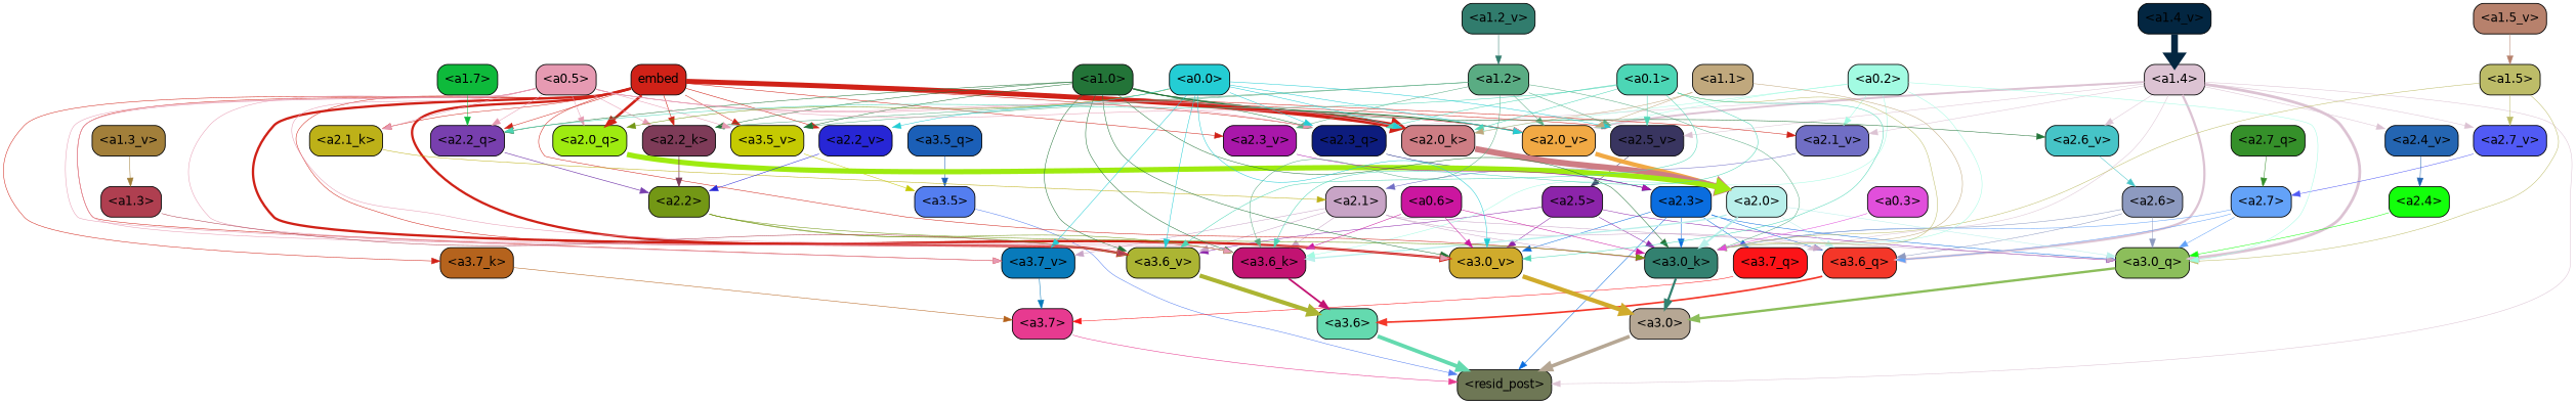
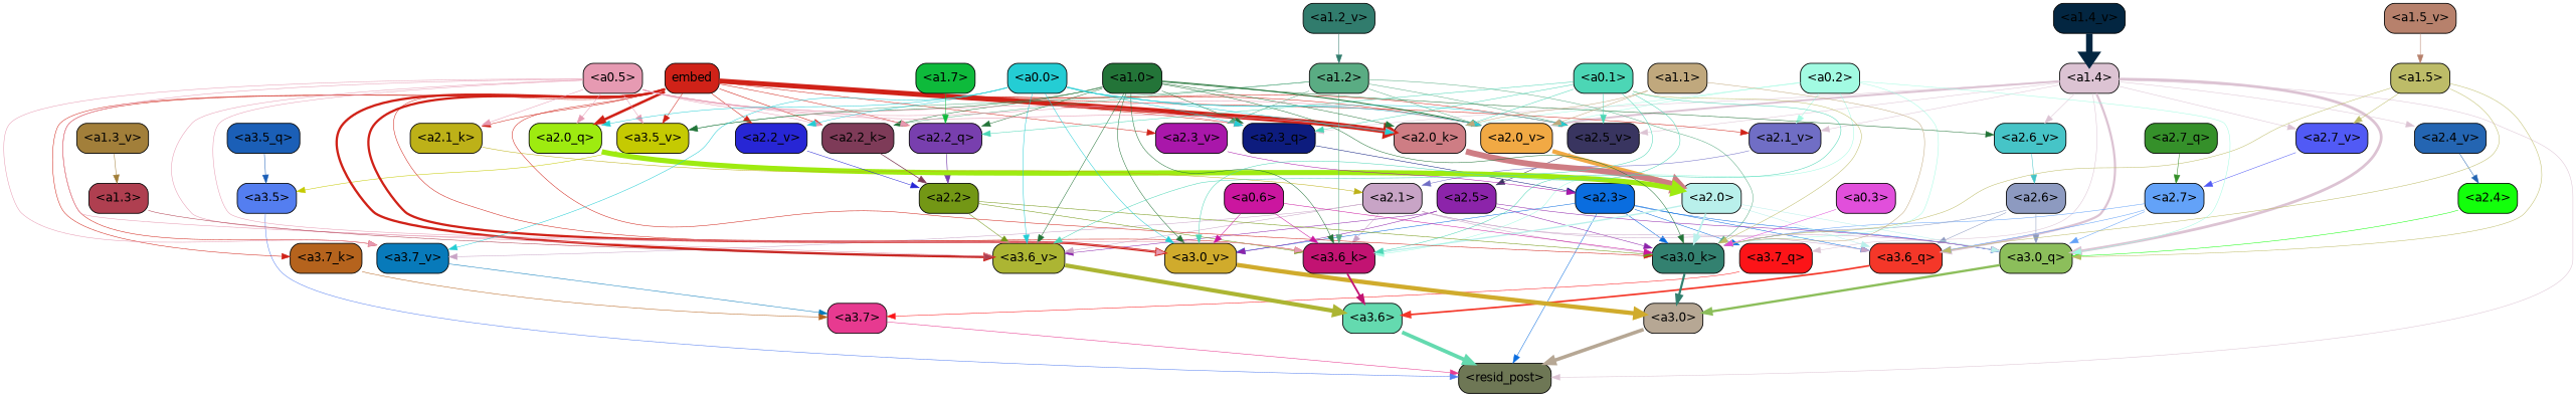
  strict digraph {
    splines=true
    node [color=black fontname=Helvetica shape=box style="filled, rounded"]
    edge [color="#d02218" penwidth=0.6]
    "<a3.7>" [fillcolor="#e73a90"]
    "<resid_post>" [fillcolor="#6e7755"]
    "<a3.6>" [fillcolor="#64daaf"]
    "<a3.5>" [fillcolor="#547ef0"]
    "<a3.0>" [fillcolor="#b6a794"]
    "<a2.3>" [fillcolor="#0a6ddf"]
    "<a3.7_q>" [fillcolor="#fc1418"]
    "<a3.6_q>" [fillcolor="#f43729"]
    "<a3.0_q>" [fillcolor="#8cbe5b"]
    "<a3.0_k>" [fillcolor="#338170"]
    "<a3.0_v>" [fillcolor="#d0ab2c"]
    "<a3.6_v>" [fillcolor="#acb533"]
    "<a1.4>" [fillcolor="#dcc3d3"]
    "<a2.3_q>" [fillcolor="#0d1c7e"]
    "<a2.7_v>" [fillcolor="#515af5"]
    "<a2.6_v>" [fillcolor="#46c4c7"]
    "<a2.5_v>" [fillcolor="#393560"]
    "<a2.4_v>" [fillcolor="#2465b2"]
    "<a2.1_v>" [fillcolor="#706ec5"]
    "<a2.0_v>" [fillcolor="#f1a944"]
    "<a2.7>" [fillcolor="#63a2f8"]
    "<a2.6>" [fillcolor="#8d9ac0"]
    "<a2.5>" [fillcolor="#8c24aa"]
    "<a2.4>" [fillcolor="#13ff0b"]
    "<a2.1>" [fillcolor="#c8a4c6"]
    "<a2.0>" [fillcolor="#b9f0eb"]
    "<a3.6_k>" [fillcolor="#c21372"]
    "<a3.7_v>" [fillcolor="#087aba"]
    "<a3.5_q>" [fillcolor="#1b5fb7"]
    "<a3.7_k>" [fillcolor="#b5631d"]
    "<a3.5_v>" [fillcolor="#c5ca02"]
    "<a1.5>" [fillcolor="#bdbc68"]
    "<a0.2>" [fillcolor="#a2fbe2"]
    "<a2.0_k>" [fillcolor="#ce7d84"]
    embed [fillcolor="#d02218"]
    "<a2.2_q>" [fillcolor="#783fae"]
    "<a2.0_q>" [fillcolor="#9eeb10"]
    "<a2.2_k>" [fillcolor="#7e3b58"]
    "<a2.1_k>" [fillcolor="#bdb118"]
    "<a2.3_v>" [fillcolor="#a917aa"]
    "<a2.2_v>" [fillcolor="#2726d5"]
    "<a2.2>" [fillcolor="#739715"]
    "<a1.2>" [fillcolor="#5aac83"]
    "<a1.0>" [fillcolor="#237438"]
    "<a0.6>" [fillcolor="#cb169f"]
    "<a0.5>" [fillcolor="#e69ab2"]
    "<a0.1>" [fillcolor="#4cd6b5"]
    "<a0.0>" [fillcolor="#24cdd4"]
    "<a1.1>" [fillcolor="#c0a87d"]
    "<a0.3>" [fillcolor="#e14fdb"]
    "<a1.3>" [fillcolor="#af3f50"]
    "<a2.7_q>" [fillcolor="#35902a"]
    "<a1.7>" [fillcolor="#0eba3b"]
    "<a1.5_v>" [fillcolor="#b7816c"]
    "<a1.4_v>" [fillcolor="#032641"]
    "<a1.3_v>" [fillcolor="#a27f3a"]
    "<a1.2_v>" [fillcolor="#317c6d"]
    "<a3.7>" -> "<resid_post>" [color="#e73a90" penwidth=0.6239100098609924]
    "<a3.6>" -> "<resid_post>" [color="#64daaf" penwidth=4.569062113761902]
    "<a3.5>" -> "<resid_post>" [color="#547ef0"]
    "<a3.0>" -> "<resid_post>" [color="#b6a794" penwidth=4.283544182777405]
    "<a2.3>" -> "<resid_post>" [color="#0a6ddf"]
    "<a2.3>" -> "<a3.7_q>" [color="#0a6ddf"]
    "<a2.3>" -> "<a3.6_q>" [color="#0a6ddf"]
    "<a2.3>" -> "<a3.0_q>" [color="#0a6ddf"]
    "<a2.3>" -> "<a3.0_k>" [color="#0a6ddf"]
    "<a2.3>" -> "<a3.0_v>" [color="#0a6ddf"]
    "<a3.7_q>" -> "<a3.7>" [color="#fc1418"]
    "<a3.6_q>" -> "<a3.6>" [color="#f43729" penwidth=2.03758105635643]
    "<a3.0_q>" -> "<a3.0>" [color="#8cbe5b" penwidth=2.8638100624084473]
    "<a3.0_k>" -> "<a3.0>" [color="#338170" penwidth=2.6274144649505615]
    "<a3.0_v>" -> "<a3.0>" [color="#d0ab2c" penwidth=5.188832879066467]
    "<a3.6_v>" -> "<a3.6>" [color="#acb533" penwidth=5.002329230308533]
    "<a1.4>" -> "<resid_post>" [color="#dcc3d3"]
    "<a1.4>" -> "<a3.7_q>" [color="#dcc3d3"]
    "<a1.4>" -> "<a3.6_q>" [color="#dcc3d3" penwidth=2.6908124685287476]
    "<a1.4>" -> "<a3.0_q>" [color="#dcc3d3" penwidth=3.32076895236969]
    "<a1.4>" -> "<a2.3_q>" [color="#dcc3d3"]
    "<a1.4>" -> "<a2.7_v>" [color="#dcc3d3"]
    "<a1.4>" -> "<a2.6_v>" [color="#dcc3d3"]
    "<a1.4>" -> "<a2.5_v>" [color="#dcc3d3"]
    "<a1.4>" -> "<a2.4_v>" [color="#dcc3d3"]
    "<a1.4>" -> "<a2.1_v>" [color="#dcc3d3"]
    "<a1.4>" -> "<a2.0_v>" [color="#dcc3d3" penwidth=2.3065454959869385]
    "<a2.3_q>" -> "<a2.3>" [color="#0d1c7e"]
    "<a2.7_v>" -> "<a2.7>" [color="#515af5"]
    "<a2.6_v>" -> "<a2.6>" [color="#46c4c7"]
    "<a2.5_v>" -> "<a2.5>" [color="#393560"]
    "<a2.4_v>" -> "<a2.4>" [color="#2465b2"]
    "<a2.1_v>" -> "<a2.1>" [color="#706ec5"]
    "<a2.0_v>" -> "<a2.0>" [color="#f1a944" penwidth=5.12138295173645]
    "<a2.7>" -> "<a3.6_q>" [color="#63a2f8"]
    "<a2.7>" -> "<a3.0_q>" [color="#63a2f8"]
    "<a2.7>" -> "<a3.0_k>" [color="#63a2f8"]
    "<a2.6>" -> "<a3.6_q>" [color="#8d9ac0"]
    "<a2.6>" -> "<a3.0_q>" [color="#8d9ac0"]
    "<a2.6>" -> "<a3.0_k>" [color="#8d9ac0"]
    "<a2.5>" -> "<a3.0_q>" [color="#8c24aa"]
    "<a2.5>" -> "<a3.0_k>" [color="#8c24aa"]
    "<a2.5>" -> "<a3.0_v>" [color="#8c24aa"]
    "<a2.5>" -> "<a3.6_v>" [color="#8c24aa"]
    "<a2.4>" -> "<a3.0_q>" [color="#13ff0b"]
    "<a2.1>" -> "<a3.6_q>" [color="#c8a4c6"]
    "<a2.1>" -> "<a3.0_q>" [color="#c8a4c6"]
    "<a2.1>" -> "<a3.0_k>" [color="#c8a4c6"]
    "<a2.1>" -> "<a3.6_v>" [color="#c8a4c6"]
    "<a2.1>" -> "<a3.6_k>" [color="#c8a4c6"]
    "<a2.1>" -> "<a3.7_v>" [color="#c8a4c6"]
    "<a2.0>" -> "<a3.6_q>" [color="#b9f0eb"]
    "<a2.0>" -> "<a3.0_q>" [color="#b9f0eb"]
    "<a2.0>" -> "<a3.0_k>" [color="#b9f0eb" penwidth=2.182972814887762]
    "<a2.0>" -> "<a3.6_k>" [color="#b9f0eb" penwidth=1.6254686117172241]
    "<a3.6_k>" -> "<a3.6>" [color="#c21372" penwidth=2.174198240041733]
    "<a3.7_v>" -> "<a3.7>" [color="#087aba"]
    "<a3.5_q>" -> "<a3.5>" [color="#1b5fb7"]
    "<a3.7_k>" -> "<a3.7>" [color="#b5631d"]
    "<a3.5_v>" -> "<a3.5>" [color="#c5ca02"]
+   "<a1.5>" -> "<a3.6_q>" [color="#bdbc68"]
    "<a1.5>" -> "<a3.0_q>" [color="#bdbc68"]
    "<a1.5>" -> "<a3.0_k>" [color="#bdbc68"]
    "<a1.5>" -> "<a2.7_v>" [color="#bdbc68"]
    "<a0.2>" -> "<a3.0_q>" [color="#a2fbe2"]
    "<a0.2>" -> "<a3.0_k>" [color="#a2fbe2"]
    "<a0.2>" -> "<a2.1_v>" [color="#a2fbe2"]
    "<a0.2>" -> "<a2.0_v>" [color="#a2fbe2"]
    "<a0.2>" -> "<a3.6_k>" [color="#a2fbe2"]
    "<a0.2>" -> "<a2.0_k>" [color="#a2fbe2"]
    "<a2.0_k>" -> "<a2.0>" [color="#ce7d84" penwidth=7.056803464889526]
    embed -> "<a3.0_k>"
    embed -> "<a3.0_v>" [penwidth=2.754121422767639]
    embed -> "<a3.6_v>" [penwidth=2.809220314025879]
    embed -> "<a2.3_q>"
    embed -> "<a2.5_v>"
    embed -> "<a2.1_v>"
    embed -> "<a2.0_v>"
    embed -> "<a3.6_k>"
    embed -> "<a3.7_v>"
    embed -> "<a3.7_k>"
    embed -> "<a3.5_v>"
    embed -> "<a2.0_k>" [penwidth=5.977519929409027]
    embed -> "<a2.2_q>"
    embed -> "<a2.0_q>" [penwidth=3.102177858352661]
    embed -> "<a2.2_k>" [penwidth=0.6805839538574219]
    embed -> "<a2.1_k>"
    embed -> "<a2.3_v>"
    embed -> "<a2.2_v>" [penwidth=0.6436443328857422]
    "<a2.2_q>" -> "<a2.2>" [color="#783fae" penwidth=0.7585353851318359]
    "<a2.0_q>" -> "<a2.0>" [color="#9eeb10" penwidth=6.189085364341736]
    "<a2.2_k>" -> "<a2.2>" [color="#7e3b58" penwidth=0.87534499168396]
    "<a2.1_k>" -> "<a2.1>" [color="#bdb118"]
    "<a2.3_v>" -> "<a2.3>" [color="#a917aa"]
    "<a2.2_v>" -> "<a2.2>" [color="#2726d5"]
    "<a2.2>" -> "<a3.0_k>" [color="#739715" penwidth=0.6065438985824585]
    "<a2.2>" -> "<a3.6_v>" [color="#739715"]
    "<a2.2>" -> "<a3.6_k>" [color="#739715"]
    "<a1.2>" -> "<a3.0_k>" [color="#5aac83"]
    "<a1.2>" -> "<a2.5_v>" [color="#5aac83"]
    "<a1.2>" -> "<a2.0_v>" [color="#5aac83"]
    "<a1.2>" -> "<a3.6_k>" [color="#5aac83"]
    "<a1.2>" -> "<a3.5_v>" [color="#5aac83"]
    "<a1.2>" -> "<a2.2_k>" [color="#5aac83"]
    "<a1.2>" -> "<a2.3_v>" [color="#5aac83"]
    "<a1.0>" -> "<a3.0_k>" [color="#237438"]
    "<a1.0>" -> "<a3.0_v>" [color="#237438"]
    "<a1.0>" -> "<a3.6_v>" [color="#237438"]
    "<a1.0>" -> "<a2.3_q>" [color="#237438"]
    "<a1.0>" -> "<a2.6_v>" [color="#237438"]
    "<a1.0>" -> "<a2.0_v>" [color="#237438" penwidth=1.2192587852478027]
    "<a1.0>" -> "<a3.6_k>" [color="#237438"]
    "<a1.0>" -> "<a3.5_v>" [color="#237438"]
    "<a1.0>" -> "<a2.0_k>" [color="#237438"]
    "<a1.0>" -> "<a2.2_q>" [color="#237438"]
    "<a1.0>" -> "<a2.2_k>" [color="#237438"]
    "<a0.6>" -> "<a3.0_k>" [color="#cb169f"]
    "<a0.6>" -> "<a3.0_v>" [color="#cb169f"]
    "<a0.6>" -> "<a3.6_k>" [color="#cb169f"]
    "<a0.5>" -> "<a3.0_v>" [color="#e69ab2" penwidth=0.6120390892028809]
    "<a0.5>" -> "<a3.6_v>" [color="#e69ab2"]
    "<a0.5>" -> "<a2.3_q>" [color="#e69ab2"]
    "<a0.5>" -> "<a2.0_v>" [color="#e69ab2"]
    "<a0.5>" -> "<a3.6_k>" [color="#e69ab2"]
    "<a0.5>" -> "<a3.7_v>" [color="#e69ab2"]
    "<a0.5>" -> "<a3.5_v>" [color="#e69ab2"]
    "<a0.5>" -> "<a2.0_k>" [color="#e69ab2" penwidth=0.658348560333252]
    "<a0.5>" -> "<a2.2_q>" [color="#e69ab2"]
    "<a0.5>" -> "<a2.0_q>" [color="#e69ab2"]
    "<a0.5>" -> "<a2.2_k>" [color="#e69ab2"]
    "<a0.5>" -> "<a2.1_k>" [color="#e69ab2"]
    "<a0.1>" -> "<a3.0_k>" [color="#bdbc68"]
    "<a0.1>" -> "<a3.0_v>" [color="#4cd6b5"]
    "<a0.1>" -> "<a3.6_v>" [color="#4cd6b5"]
    "<a0.1>" -> "<a2.3_q>" [color="#4cd6b5"]
    "<a0.1>" -> "<a2.5_v>" [color="#4cd6b5"]
    "<a0.1>" -> "<a3.6_k>" [color="#4cd6b5"]
    "<a0.1>" -> "<a2.0_k>" [color="#4cd6b5"]
    "<a0.1>" -> "<a2.2_q>" [color="#4cd6b5"]
    "<a0.0>" -> "<a3.0_v>" [color="#24cdd4"]
    "<a0.0>" -> "<a3.6_v>" [color="#24cdd4"]
    "<a0.0>" -> "<a2.3_q>" [color="#24cdd4"]
    "<a0.0>" -> "<a2.5_v>" [color="#24cdd4"]
    "<a0.0>" -> "<a2.0_v>" [color="#24cdd4"]
    "<a0.0>" -> "<a3.7_v>" [color="#24cdd4"]
    "<a0.0>" -> "<a2.0_k>" [color="#24cdd4"]
-   "<a0.0>" -> "<a2.0_q>" [color="#739715"]
+   "<a0.0>" -> "<a2.0_q>" [color="#24cdd4"]
    "<a0.0>" -> "<a2.2_v>" [color="#24cdd4"]
    "<a1.1>" -> "<a3.0_k>" [color="#c0a87d"]
    "<a1.1>" -> "<a2.0_v>" [color="#c0a87d"]
    "<a1.1>" -> "<a2.0_k>" [color="#c0a87d"]
    "<a0.3>" -> "<a3.0_k>" [color="#e14fdb"]
    "<a1.3>" -> "<a3.6_v>" [color="#af3f50"]
    "<a2.7_q>" -> "<a2.7>" [color="#35902a"]
    "<a1.7>" -> "<a2.2_q>" [color="#0eba3b"]
    "<a1.5_v>" -> "<a1.5>" [color="#b7816c"]
    "<a1.4_v>" -> "<a1.4>" [color="#032641" penwidth=7.850657939910889]
    "<a1.3_v>" -> "<a1.3>" [color="#a27f3a"]
    "<a1.2_v>" -> "<a1.2>" [color="#317c6d"]
  }
